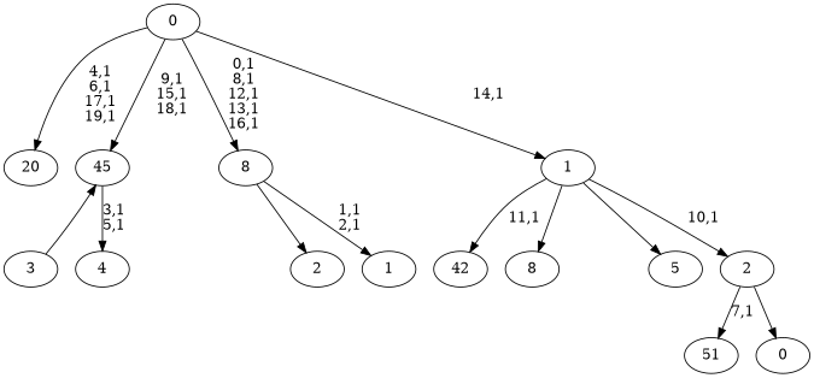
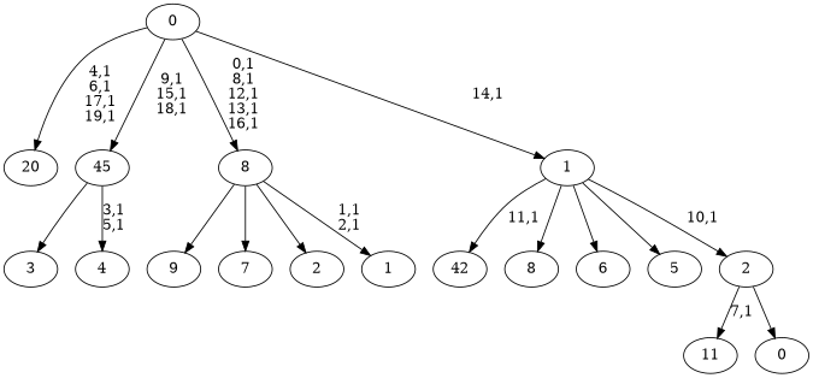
  digraph {
    n1 [label=42]
-   n2 [label=51]
+   n2 [label=11]
    n3 [label=20]
+   n4 [label=9]
    n5 [label=8]
+   n6 [label=7]
+   n7 [label=6]
    n8 [label=5]
    n9 [label=4]
    n10 [label=3]
    n11 [label=45]
    n12 [label=2]
    n13 [label=1]
    8
    n15 [label=0]
    2
    1
    0
    n11 -> n9 [label="3,1\n5,1"]
-   n10 -> n11
+   n11 -> n10
+   8 -> n4
+   8 -> n6
    8 -> n12
    8 -> n13 [label="1,1\n2,1"]
    2 -> n2 [label="7,1"]
    2 -> n15
    1 -> n1 [label="11,1"]
    1 -> n5
+   1 -> n7
    1 -> n8
    1 -> 2 [label="10,1"]
    0 -> n3 [label="4,1\n6,1\n17,1\n19,1"]
    0 -> n11 [label="9,1\n15,1\n18,1"]
    0 -> 8 [label="0,1\n8,1\n12,1\n13,1\n16,1"]
    0 -> 1 [label="14,1"]
  }
